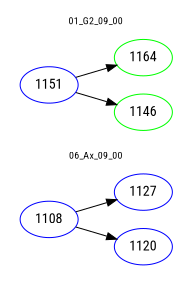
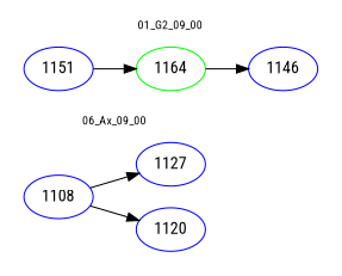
  digraph {
    fontname="Roboto Condensed"
    rankdir=LR
    node [color=blue fontname="Roboto Condensed"]
    edge [color=black fontname="Roboto Condensed"]
    n1 [label=1108]
    n2 [label=1120]
    n3 [label=1127]
    n4 [label=1151]
-   n5 [color=green label=1146]
+   n5 [label=1146]
    n6 [color=green label=1164]
    subgraph cluster_1 {
      color=white
      fontsize=10
      label="06_Ax_09_00"
      n1
      n2
      n3
    }
    subgraph cluster_2 {
      color=white
      fontsize=10
      label="01_G2_09_00"
      n4
      n5
      n6
    }
    n1 -> n2
    n1 -> n3
-   n4 -> n5
+   n6 -> n5
    n4 -> n6
  }
